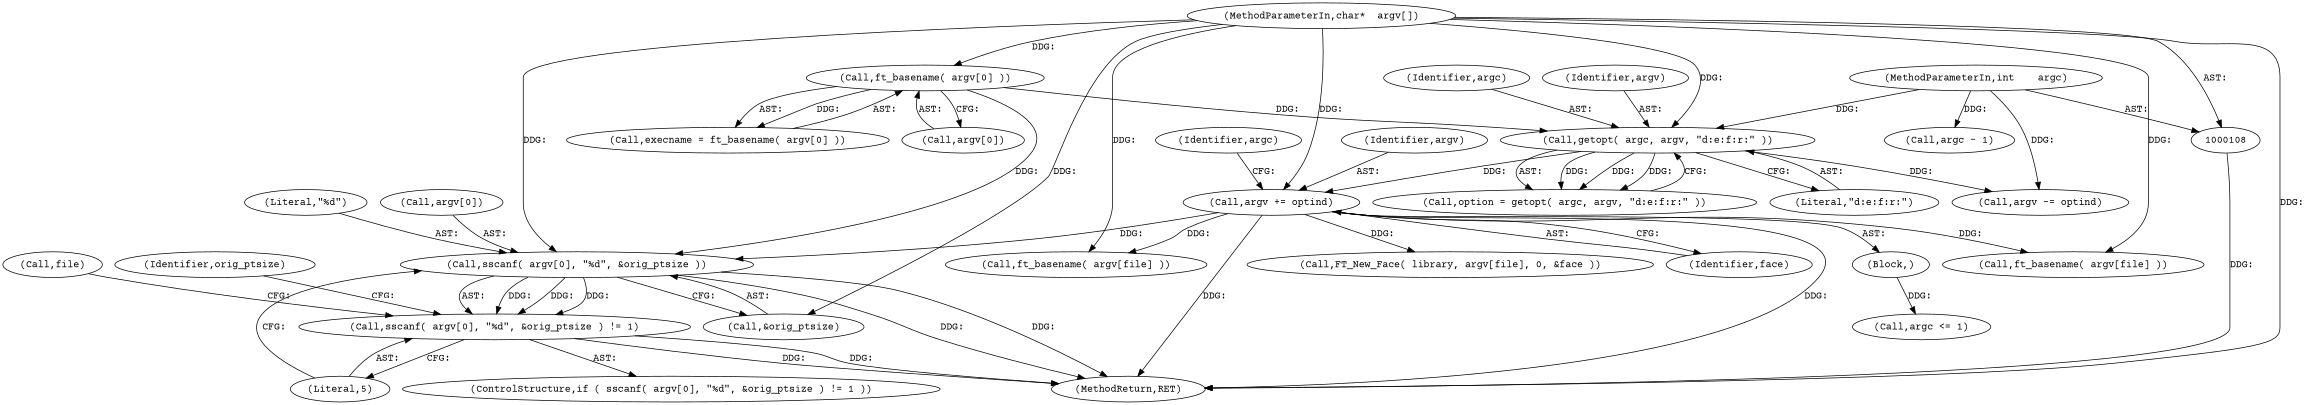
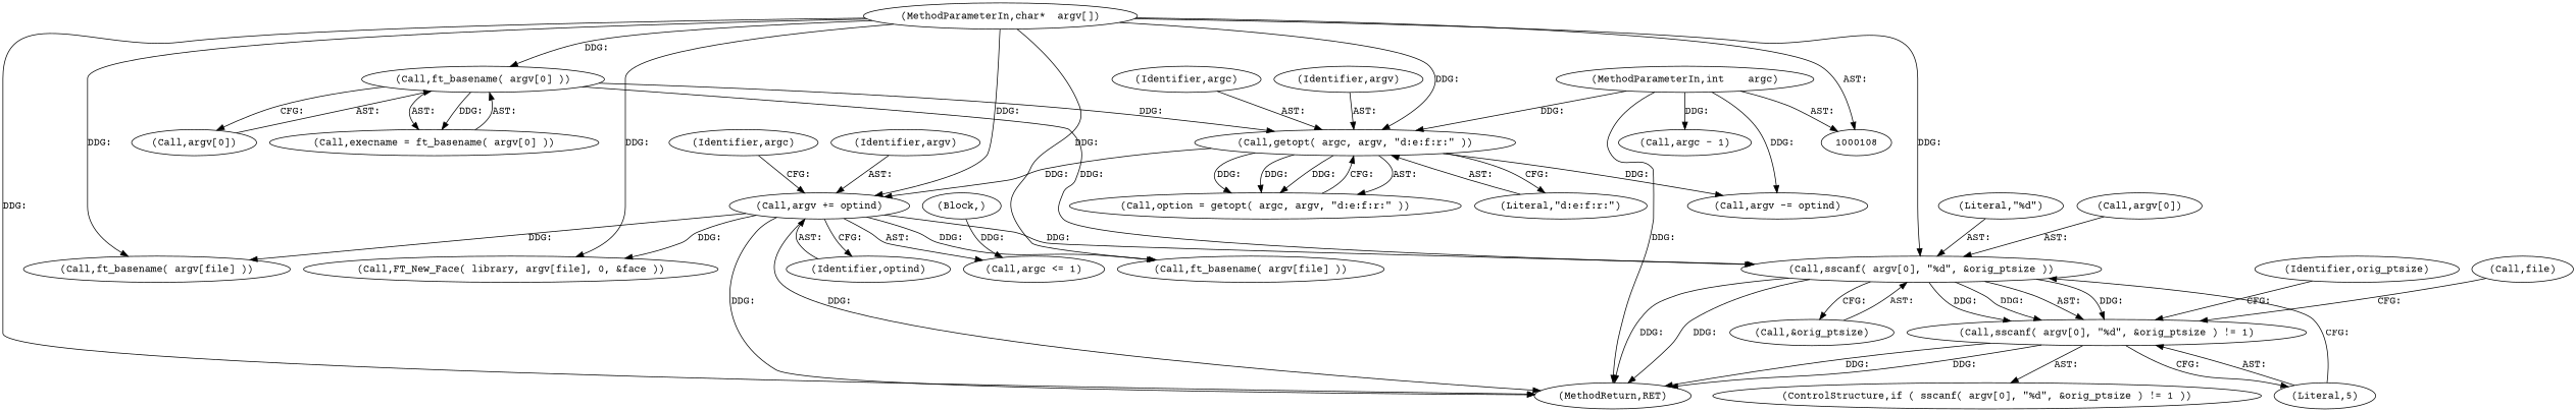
  digraph {
    fontname="Courier Prime"
    node [fontname="Courier Prime"]
    edge [fontname="Courier Prime"]
    n1 [label="(Call,sscanf( argv[0], \"%d\", &orig_ptsize ))"]
    n2 [label="(Call,sscanf( argv[0], \"%d\", &orig_ptsize ) != 1)"]
    n3 [label="(MethodReturn,RET)"]
    n4 [label="(Call,&orig_ptsize)"]
    n5 [label="(Literal,5)"]
    n6 [label="(ControlStructure,if ( sscanf( argv[0], \"%d\", &orig_ptsize ) != 1 ))"]
    n7 [label="(Call,ft_basename( argv[0] ))"]
    n8 [label="(Call,getopt( argc, argv, \"d:e:f:r:\" ))"]
    n9 [label="(Call,execname = ft_basename( argv[0] ))"]
    n10 [label="(Call,argv[0])"]
    n11 [label="(Call,argv += optind)"]
    n12 [label="(Call,FT_New_Face( library, argv[file], 0, &face ))"]
    n13 [label="(Call,ft_basename( argv[file] ))"]
    n14 [label="(Call,ft_basename( argv[file] ))"]
-   n15 [label="(Identifier,face)"]
+   n15 [label="(Identifier,optind)"]
    n16 [label="(Block,)"]
    n17 [label="(Call,argv -= optind)"]
    n18 [label="(Literal,\"d:e:f:r:\")"]
    n19 [label="(Call,option = getopt( argc, argv, \"d:e:f:r:\" ))"]
    n20 [label="(MethodParameterIn,char*  argv[])"]
    1000108
    n22 [label="(Call,argc <= 1)"]
    n23 [label="(MethodParameterIn,int    argc)"]
    n24 [label="(Call,argc - 1)"]
    n25 [label="(Identifier,argv)"]
    n26 [label="(Identifier,argc)"]
    n27 [label="(Identifier,orig_ptsize)"]
    n28 [label="(Literal,\"%d\")"]
    n29 [label="(Call,file)"]
    n30 [label="(Identifier,argc)"]
    n31 [label="(Identifier,argv)"]
    n32 [label="(Call,argv[0])"]
    n1 -> n2 [label="AST: "]
    n1 -> n2 [label="DDG: "]
    n1 -> n2 [label="DDG: "]
    n1 -> n2 [label="DDG: "]
    n1 -> n3 [label="DDG: "]
    n1 -> n3 [label="DDG: "]
    n1 -> n4 [label="CFG: "]
    n2 -> n3 [label="DDG: "]
    n2 -> n3 [label="DDG: "]
    n2 -> n5 [label="CFG: "]
    n2 -> n6 [label="AST: "]
    n4 -> n1 [label="AST: "]
    n5 -> n1 [label="CFG: "]
    n5 -> n2 [label="AST: "]
    n7 -> n1 [label="DDG: "]
    n7 -> n8 [label="DDG: "]
    n7 -> n9 [label="AST: "]
    n7 -> n9 [label="DDG: "]
    n7 -> n10 [label="CFG: "]
    n8 -> n11 [label="DDG: "]
    n8 -> n17 [label="DDG: "]
    n8 -> n18 [label="CFG: "]
    n8 -> n19 [label="AST: "]
    n8 -> n19 [label="DDG: "]
    n8 -> n19 [label="DDG: "]
    n8 -> n19 [label="DDG: "]
    n9 -> n7 [label="AST: "]
    n10 -> n7 [label="AST: "]
    n11 -> n1 [label="DDG: "]
    n11 -> n3 [label="DDG: "]
    n11 -> n3 [label="DDG: "]
    n11 -> n12 [label="DDG: "]
    n11 -> n13 [label="DDG: "]
    n11 -> n14 [label="DDG: "]
    n11 -> n15 [label="CFG: "]
-   n11 -> n16 [label="AST: "]
+   n11 -> n22 [label="AST: "]
    n15 -> n11 [label="AST: "]
    n16 -> n22 [label="DDG: "]
    n18 -> n8 [label="AST: "]
    n19 -> n8 [label="CFG: "]
    n20 -> n1 [label="DDG: "]
    n20 -> n3 [label="DDG: "]
    n20 -> n7 [label="DDG: "]
    n20 -> n8 [label="DDG: "]
    n20 -> n11 [label="DDG: "]
-   n20 -> n4 [label="DDG: "]
+   n20 -> n12 [label="DDG: "]
    n20 -> n13 [label="DDG: "]
    n20 -> n14 [label="DDG: "]
    n20 -> 1000108 [label="AST: "]
-   1000108 -> n3 [label="DDG: "]
+   n23 -> n3 [label="DDG: "]
    n23 -> n8 [label="DDG: "]
    n23 -> n17 [label="DDG: "]
    n23 -> 1000108 [label="AST: "]
    n23 -> n24 [label="DDG: "]
    n25 -> n11 [label="AST: "]
    n26 -> n11 [label="CFG: "]
    n27 -> n2 [label="CFG: "]
    n28 -> n1 [label="AST: "]
    n29 -> n2 [label="CFG: "]
    n30 -> n8 [label="AST: "]
    n31 -> n8 [label="AST: "]
    n32 -> n1 [label="AST: "]
  }
